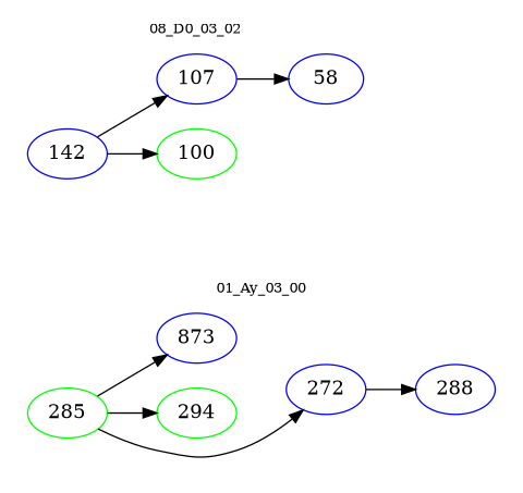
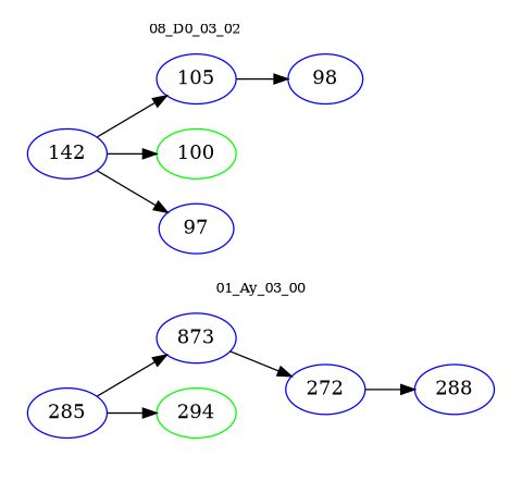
  digraph {
    rankdir=LR
    node [color=blue]
    edge [color=black]
-   n1 [color=green label=285]
+   n1 [label=285]
    n2 [label=272]
    n3 [color=green label=294]
    n4 [label=873]
    n5 [label=288]
    n6 [label=142]
+   n7 [label=97]
    n8 [color=green label=100]
-   n9 [label=107]
-   n10 [label=58]
+   n9 [label=105]
+   n10 [label=98]
    subgraph cluster_1 {
      color=white
      fontsize=10
      label="01_Ay_03_00"
      n1
      n2
      n3
      n4
      n5
    }
    subgraph cluster_2 {
      color=white
      fontsize=10
      label="08_D0_03_02"
      n6
+     n7
      n8
      n9
      n10
    }
-   n1 -> n2
+   n4 -> n2
    n1 -> n3
    n1 -> n4
    n2 -> n5
+   n6 -> n7
    n6 -> n8
    n6 -> n9
    n9 -> n10
  }
